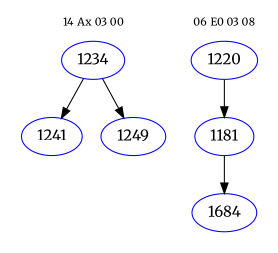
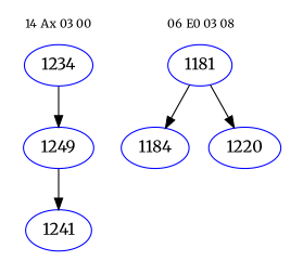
  digraph {
    fontname=Merriweather
    node [color=blue fontname=Merriweather]
    edge [color=black fontname=Merriweather]
    n1 [label=1234]
    n2 [label=1241]
    n3 [label=1249]
    n4 [label=1181]
-   n5 [label=1684]
+   n5 [label=1184]
    n6 [label=1220]
    subgraph cluster_1 {
      color=white
      fontsize=10
      label="14_Ax_03_00"
      n1
      n2
      n3
    }
    subgraph cluster_2 {
      color=white
      fontsize=10
      label="06_E0_03_08"
      n4
      n5
      n6
    }
-   n1 -> n2
+   n3 -> n2
    n1 -> n3
    n4 -> n5
-   n6 -> n4
+   n4 -> n6
  }
